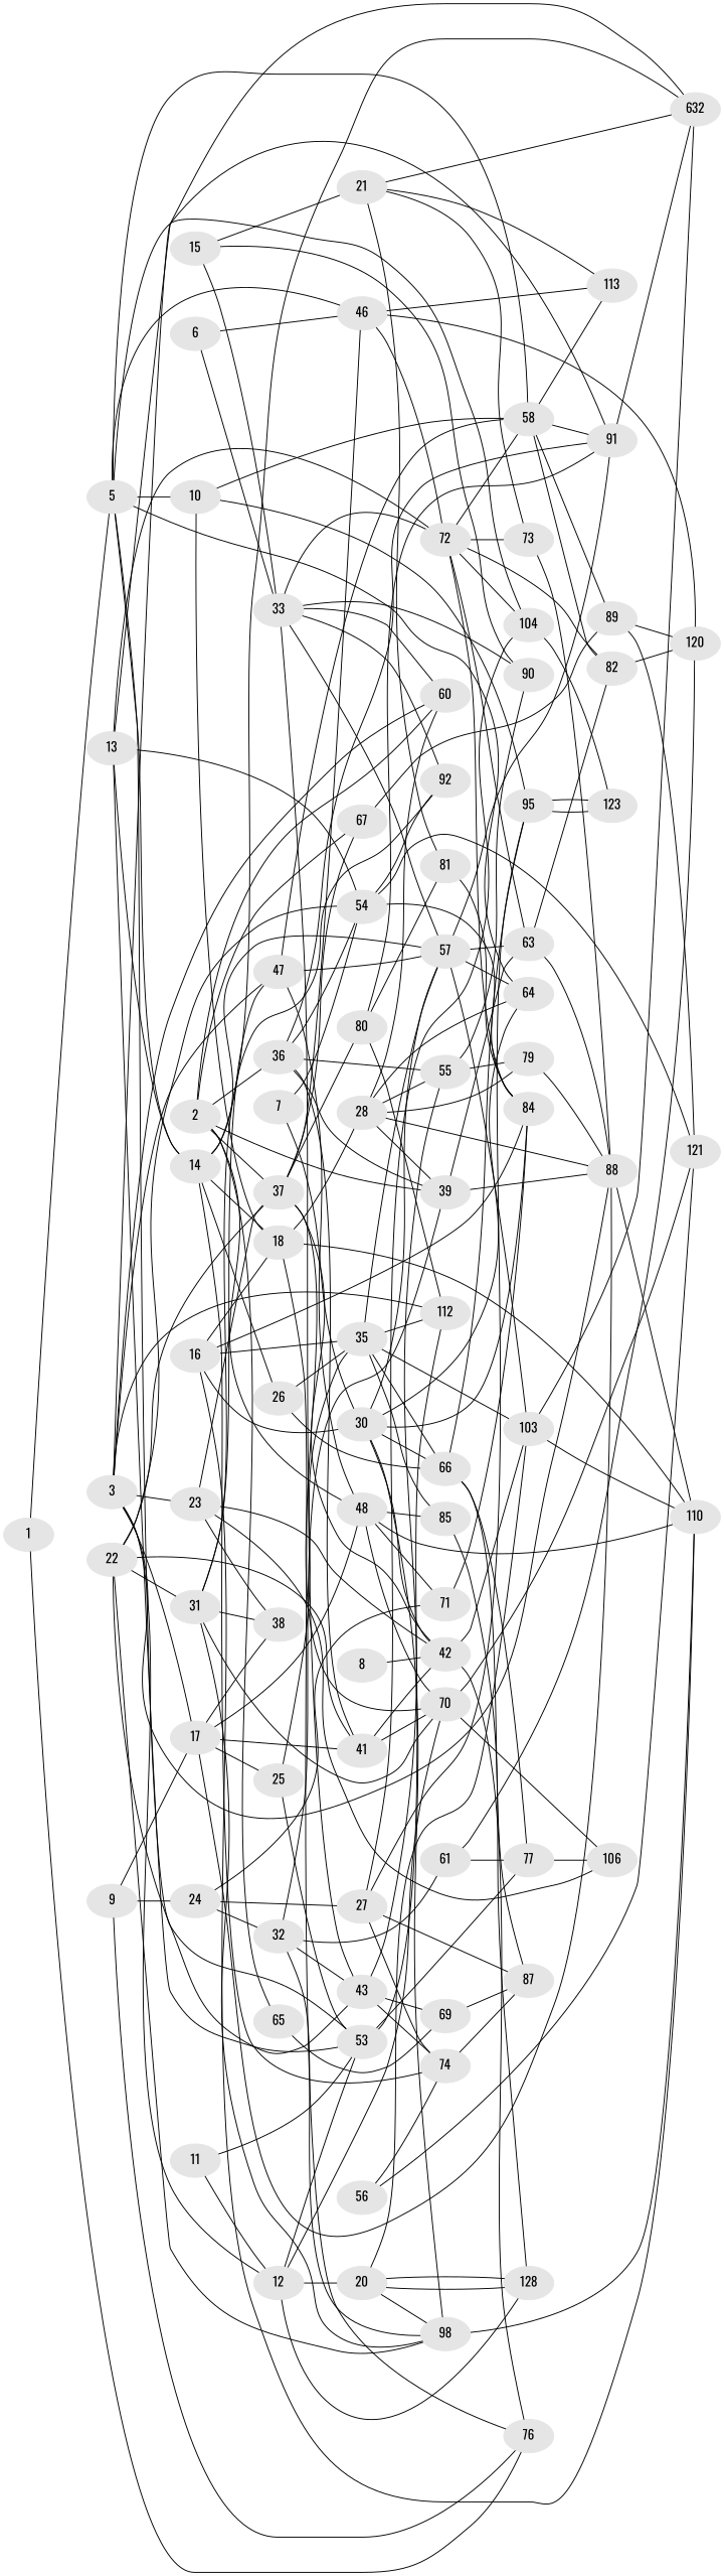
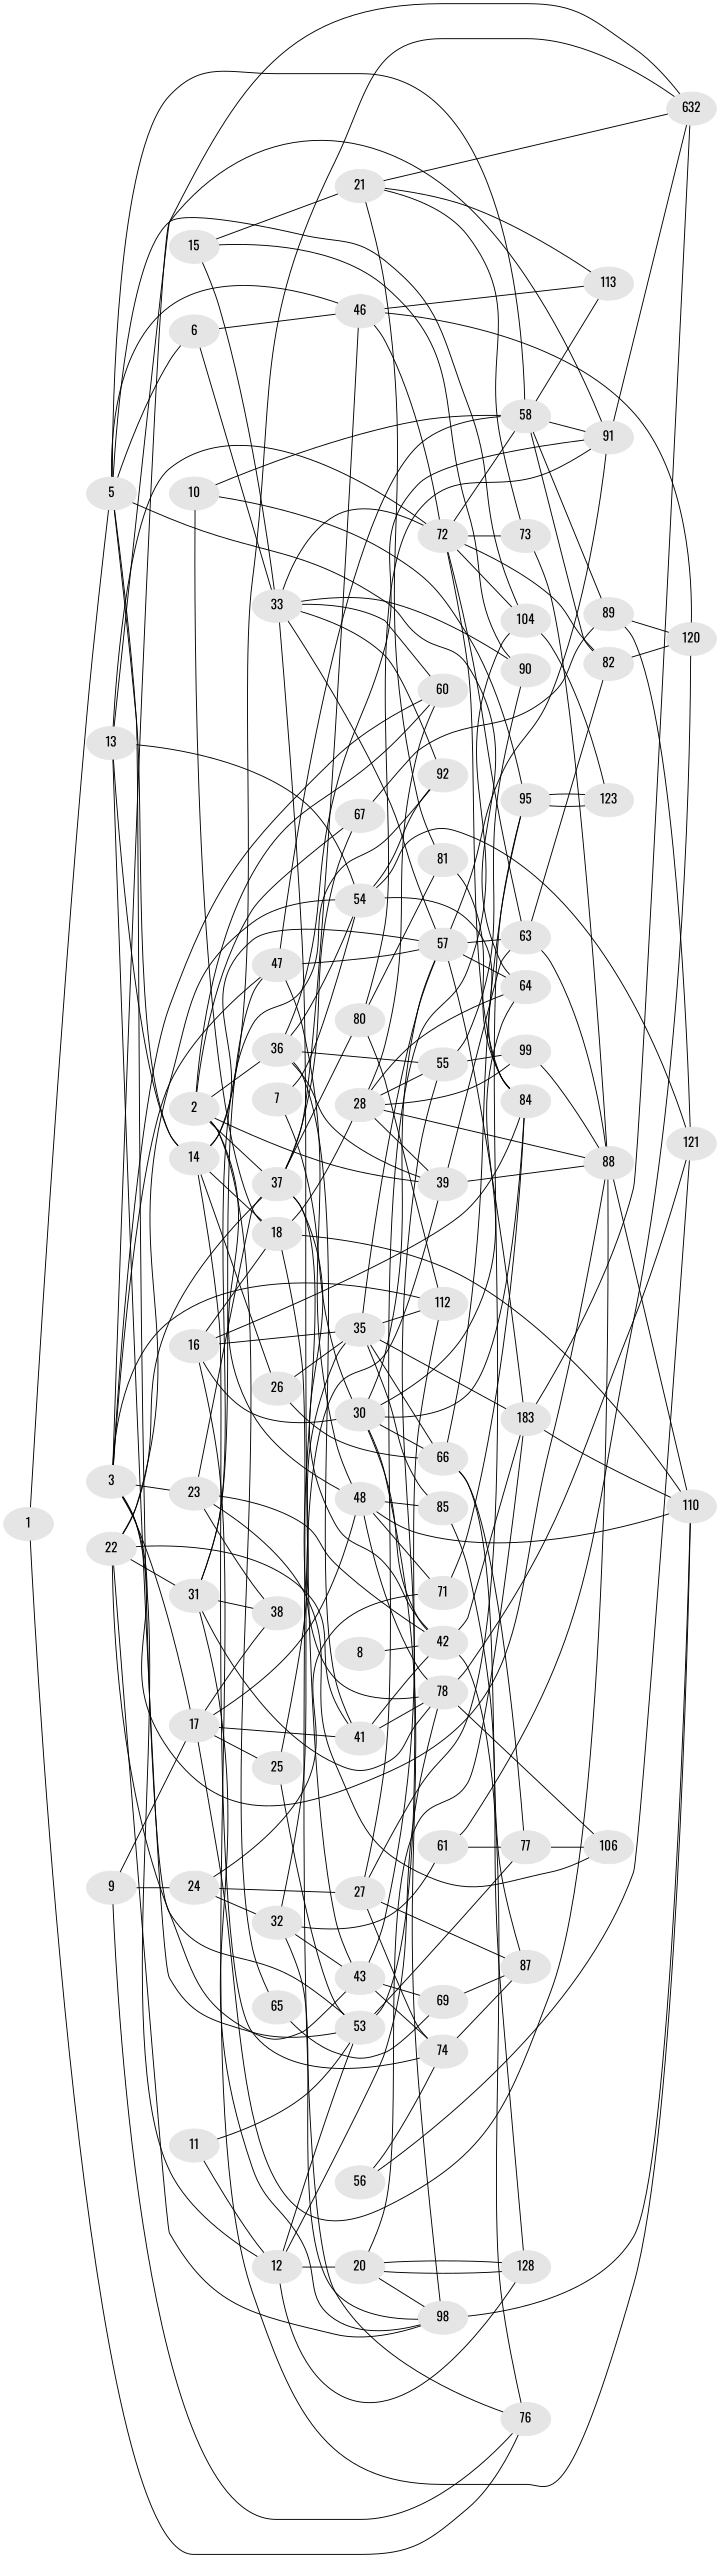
  graph {
    fontname=Oswald
    rankdir=LR
    node [color=gray90 fontname=Oswald style=filled]
    edge [fontname=Oswald]
    5 [super="+59"]
    10
    14 [super="+44"]
    46 [super="+72"]
    53 [super="+86"]
    58 [super="+109"]
    64 [super="+126"]
    104
    1
    76
    2 [super="+102"]
    36 [super="+49"]
    37 [super="+40"]
    39
    48 [super="+127"]
    60 [super="+100"]
    65
    67
    54 [super="+129"]
    91 [super="+96"]
    41 [super="+119"]
    55
    42 [super="+105"]
-   78 [super="+131" label=70]
+   78 [super="+131"]
    80
    88 [super="+114"]
    63 [super="+108"]
    110
    71 [super="+99"]
    85
    69
    89
    3 [super="+4"]
    12 [super="+97"]
    17 [super="+19"]
    23
    47
    112
    n39 [label=632]
    20 [super="+124"]
    128
    25
    38
    106
    57 [super="+116"]
    18 [super="+83"]
    95
    26
    74 [super="+133"]
    n50 [label=72 super="+111"]
    113
    120
    77
    82
    123
    33 [super="+62"]
    90
    43 [super="+51"]
    92
    6
    30 [super="+130"]
    84 [super="+118"]
    98
    66 [super="+70"]
    7
    121
-   103 [super="+117"]
+   103 [super="+117" label=183]
    8
    9
    24
    27 [super="+29"]
    32 [super="+34"]
    28 [super="+75"]
    11
    13 [super="+68"]
    73
    35 [super="+107"]
    87 [super="+115"]
    21 [super="+122"]
    81
    15
    16 [super="+50"]
-   79
+   79 [label=99]
    22 [super="+94"]
    31 [super="+125"]
    61
    56
-   5 -- 10
+   5 -- 6
    5 -- 14
    5 -- 46
    5 -- 53
    5 -- 58
    5 -- 64
    5 -- 104
    10 -- 58
    10 -- 18
    10 -- 95
    14 -- n39
    14 -- 57
    14 -- 18
    14 -- 26
    14 -- 74
    46 -- n50
    46 -- 113
    46 -- 120
    53 -- 112
    53 -- 77
    58 -- 91
    58 -- 89
    58 -- 113
    58 -- 82
    104 -- 123
    1 -- 5
    1 -- 76
    2 -- 36
    2 -- 37
    2 -- 39
    2 -- 48
    2 -- 60
    2 -- 65
    2 -- 67
    36 -- 39
    36 -- 54
    36 -- 91
    36 -- 41
    36 -- 55
    37 -- 46
    37 -- 67
    37 -- 42
    37 -- 78
    37 -- 80
    39 -- 88
    39 -- 63
    48 -- 78
    48 -- 110
    48 -- 71
    48 -- 85
    65 -- 69
    67 -- 89
    54 -- 92
    54 -- 84
    54 -- 121
    91 -- n39
    41 -- 42
    41 -- 78
    55 -- 90
    55 -- 79
    42 -- 76
    42 -- 103
    78 -- 106
    78 -- 121
    80 -- 91
    80 -- 112
    80 -- 81
    88 -- 110
    63 -- 88
    63 -- 82
    71 -- 84
    85 -- 128
    69 -- 87
    89 -- 120
    89 -- 121
    3 -- 60
    3 -- 88
    3 -- 12
    3 -- 17
    3 -- 23
    3 -- 47
    3 -- 112
    3 -- n39
    12 -- 53
    12 -- 78
    12 -- 20
    12 -- 128
    17 -- 48
    17 -- 41
    17 -- 88
    17 -- 25
    17 -- 38
    23 -- 37
    23 -- 42
    23 -- 38
    23 -- 106
    47 -- 58
    47 -- 48
    47 -- 57
    20 -- 128
    20 -- 128
    20 -- 98
    20 -- 103
    25 -- 53
    25 -- 35
    57 -- 64
    57 -- 91
    57 -- 63
    57 -- 103
    18 -- 76
    18 -- 110
    18 -- 28
    95 -- 123
    95 -- 123
    26 -- 66
    26 -- 35
    74 -- 87
    n50 -- 58
    n50 -- 104
    n50 -- 63
    n50 -- 82
    n50 -- 84
    n50 -- 73
    77 -- 106
    82 -- 120
    33 -- 60
    33 -- 57 [weight=2]
    33 -- n50
    33 -- 90
    33 -- 43
    33 -- 92
    43 -- 55
    43 -- 69
    43 -- 74
    6 -- 46
    6 -- 33
    30 -- 64
    30 -- 42
    30 -- 57
    30 -- 84
    30 -- 98
    30 -- 66
    98 -- 110
    66 -- 95
    66 -- 77
    66 -- 87
    7 -- 54
    7 -- 30
    103 -- 110
    103 -- n39
    8 -- 42
    9 -- 76
    9 -- 17
    9 -- 24
    24 -- 71
    24 -- 27
    24 -- 32
    27 -- 104
    27 -- 95
    27 -- 74
    27 -- 87
    32 -- 39
    32 -- 43
    32 -- 98
    32 -- 61
    28 -- 64
    28 -- 39
    28 -- 60
    28 -- 55
    28 -- 88
    28 -- 79
    11 -- 53
    11 -- 12
    13 -- 14
    13 -- 53
    13 -- 54
    13 -- 91
    13 -- n50
    73 -- 88
    35 -- 85
    35 -- 112
    35 -- 57
    35 -- 66
    35 -- 103
    21 -- n39
    21 -- 113
    21 -- 73
    21 -- 81
    81 -- 84
    15 -- 33
    15 -- 90
    15 -- 21
    16 -- 110
    16 -- 18
    16 -- 30
    16 -- 84
    16 -- 35
    79 -- 88
    22 -- 37
    22 -- 54
    22 -- 41
    22 -- 43
    22 -- 98
    22 -- 31
    31 -- 78
    31 -- 47
    31 -- 38
    31 -- 92
    31 -- 98
    61 -- 120
    61 -- 77
    56 -- 74
    56 -- 121
  }
